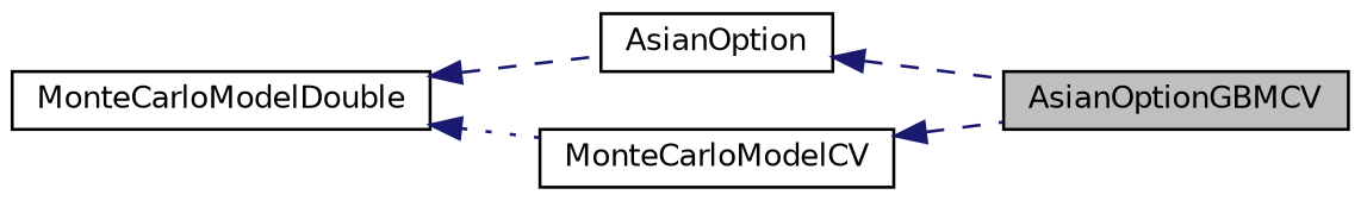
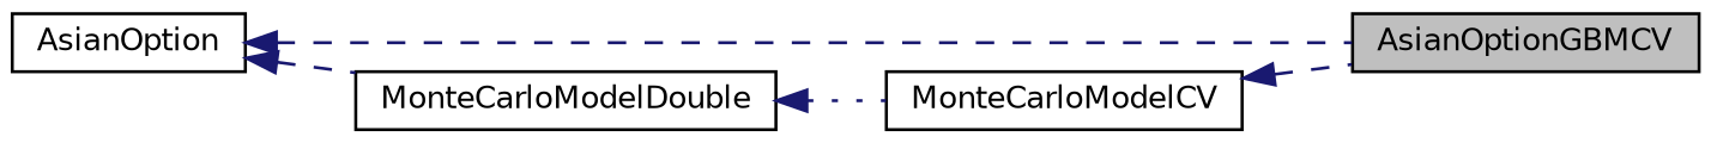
  digraph {
    rankdir=LR
    node [color=black fontname=Helvetica fontsize=10 shape=record]
    edge [color=midnightblue dir=back fontname=Helvetica fontsize=10 labelfontname=Helvetica labelfontsize=10 style=dashed]
    n1 [fillcolor=grey75 fontcolor=black height=0.2 label=AsianOptionGBMCV style=filled width=0.4]
    n2 [height=0.2 label=AsianOption width=0.4]
    n3 [height=0.2 label=MonteCarloModelDouble width=0.4]
    n4 [height=0.2 label=MonteCarloModelCV width=0.4]
    n2 -> n1
-   n3 -> n2
+   n2 -> n3
    n3 -> n4 [style=dotted]
    n4 -> n1
  }
